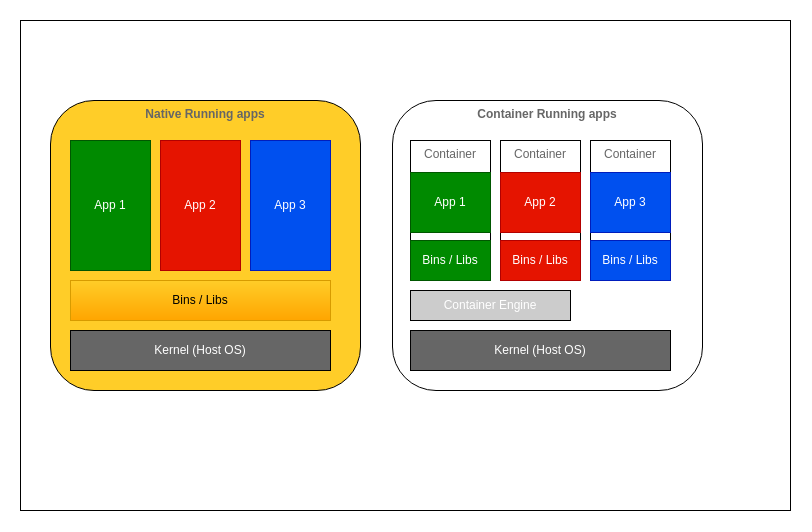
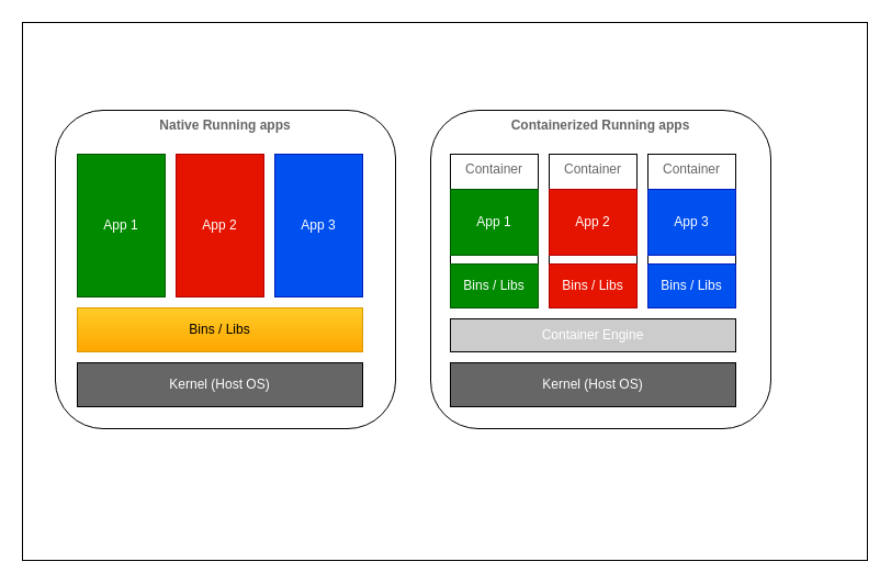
  <mxCell id="0" />
  <mxCell id="1" parent="0" />
  <mxCell id="2" value="" style="rounded=0;whiteSpace=wrap;html=1;fillColor=#FFFFFF;fontColor=#666666;" vertex="1" parent="1"><mxGeometry x="20" y="20" width="770" height="490" as="geometry" /></mxCell>
- <mxCell id="3" value="Container Running apps" style="rounded=1;whiteSpace=wrap;html=1;fillColor=#FFFFFF;fontColor=#666666;verticalAlign=top;fontStyle=1" vertex="1" parent="1"><mxGeometry x="392" y="100" width="310" height="290" as="geometry" /></mxCell>
- <mxCell id="4" value="Native Running apps" style="rounded=1;whiteSpace=wrap;html=1;fillColor=#ffcd28;fontColor=#666666;verticalAlign=top;fontStyle=1;" vertex="1" parent="1"><mxGeometry x="50" y="100" width="310" height="290" as="geometry" /></mxCell>
+ <mxCell id="3" value="Containerized Running apps" style="rounded=1;whiteSpace=wrap;html=1;fillColor=#FFFFFF;fontColor=#666666;verticalAlign=top;fontStyle=1" vertex="1" parent="1"><mxGeometry x="392" y="100" width="310" height="290" as="geometry" /></mxCell>
+ <mxCell id="4" value="Native Running apps" style="rounded=1;whiteSpace=wrap;html=1;fillColor=#FFFFFF;fontColor=#666666;verticalAlign=top;fontStyle=1" vertex="1" parent="1"><mxGeometry x="50" y="100" width="310" height="290" as="geometry" /></mxCell>
  <mxCell id="5" value="Container" style="rounded=0;whiteSpace=wrap;html=1;fontColor=#666666;fillColor=#FFFFFF;verticalAlign=top;" vertex="1" parent="1"><mxGeometry x="410" y="140" width="80" height="140" as="geometry" /></mxCell>
  <mxCell id="6" value="Container" style="rounded=0;whiteSpace=wrap;html=1;fontColor=#666666;fillColor=#FFFFFF;verticalAlign=top;" vertex="1" parent="1"><mxGeometry x="500" y="140" width="80" height="140" as="geometry" /></mxCell>
  <mxCell id="7" value="Container" style="rounded=0;whiteSpace=wrap;html=1;fontColor=#666666;fillColor=#FFFFFF;verticalAlign=top;" vertex="1" parent="1"><mxGeometry x="590" y="140" width="80" height="140" as="geometry" /></mxCell>
  <mxCell id="8" value="Kernel (Host OS)" style="rounded=0;whiteSpace=wrap;html=1;fontColor=#FFFFFF;fillColor=#666666;" vertex="1" parent="1"><mxGeometry x="410" y="330" width="260" height="40" as="geometry" /></mxCell>
- <mxCell id="9" value="Container Engine" style="rounded=0;whiteSpace=wrap;html=1;fontColor=#FFFFFF;fillColor=#CCCCCC;" vertex="1" parent="1"><mxGeometry x="410" y="290" width="160" height="30" as="geometry" /></mxCell>
+ <mxCell id="9" value="Container Engine" style="rounded=0;whiteSpace=wrap;html=1;fontColor=#FFFFFF;fillColor=#CCCCCC;" vertex="1" parent="1"><mxGeometry x="410" y="290" width="260" height="30" as="geometry" /></mxCell>
  <mxCell id="10" value="Bins / Libs" style="rounded=0;whiteSpace=wrap;html=1;fillColor=#008a00;fontColor=#ffffff;strokeColor=#005700;" vertex="1" parent="1"><mxGeometry x="410" y="240" width="80" height="40" as="geometry" /></mxCell>
  <mxCell id="11" value="Bins / Libs" style="rounded=0;whiteSpace=wrap;html=1;fillColor=#e51400;fontColor=#ffffff;strokeColor=#B20000;" vertex="1" parent="1"><mxGeometry x="500" y="240" width="80" height="40" as="geometry" /></mxCell>
  <mxCell id="12" value="Bins / Libs" style="rounded=0;whiteSpace=wrap;html=1;fillColor=#0050ef;fontColor=#ffffff;strokeColor=#001DBC;" vertex="1" parent="1"><mxGeometry x="590" y="240" width="80" height="40" as="geometry" /></mxCell>
  <mxCell id="13" value="App 3" style="rounded=0;whiteSpace=wrap;html=1;fillColor=#0050ef;fontColor=#ffffff;strokeColor=#001DBC;" vertex="1" parent="1"><mxGeometry x="590" y="172" width="80" height="60" as="geometry" /></mxCell>
  <mxCell id="14" value="App 2" style="rounded=0;whiteSpace=wrap;html=1;fillColor=#e51400;fontColor=#ffffff;strokeColor=#B20000;" vertex="1" parent="1"><mxGeometry x="500" y="172" width="80" height="60" as="geometry" /></mxCell>
  <mxCell id="15" value="App 1" style="rounded=0;whiteSpace=wrap;html=1;fillColor=#008a00;fontColor=#ffffff;strokeColor=#005700;" vertex="1" parent="1"><mxGeometry x="410" y="172" width="80" height="60" as="geometry" /></mxCell>
  <mxCell id="16" value="Kernel (Host OS)" style="rounded=0;whiteSpace=wrap;html=1;fontColor=#FFFFFF;fillColor=#666666;" vertex="1" parent="1"><mxGeometry x="70" y="330" width="260" height="40" as="geometry" /></mxCell>
  <mxCell id="17" value="Bins / Libs" style="rounded=0;whiteSpace=wrap;html=1;fillColor=#ffcd28;gradientColor=#ffa500;strokeColor=#d79b00;" vertex="1" parent="1"><mxGeometry x="70" y="280" width="260" height="40" as="geometry" /></mxCell>
  <mxCell id="18" value="App 3" style="rounded=0;whiteSpace=wrap;html=1;fillColor=#0050ef;fontColor=#ffffff;strokeColor=#001DBC;" vertex="1" parent="1"><mxGeometry x="250" y="140" width="80" height="130" as="geometry" /></mxCell>
  <mxCell id="19" value="App 2" style="rounded=0;whiteSpace=wrap;html=1;fillColor=#e51400;fontColor=#ffffff;strokeColor=#B20000;" vertex="1" parent="1"><mxGeometry x="160" y="140" width="80" height="130" as="geometry" /></mxCell>
  <mxCell id="20" value="App 1" style="rounded=0;whiteSpace=wrap;html=1;fillColor=#008a00;fontColor=#ffffff;strokeColor=#005700;" vertex="1" parent="1"><mxGeometry x="70" y="140" width="80" height="130" as="geometry" /></mxCell>
